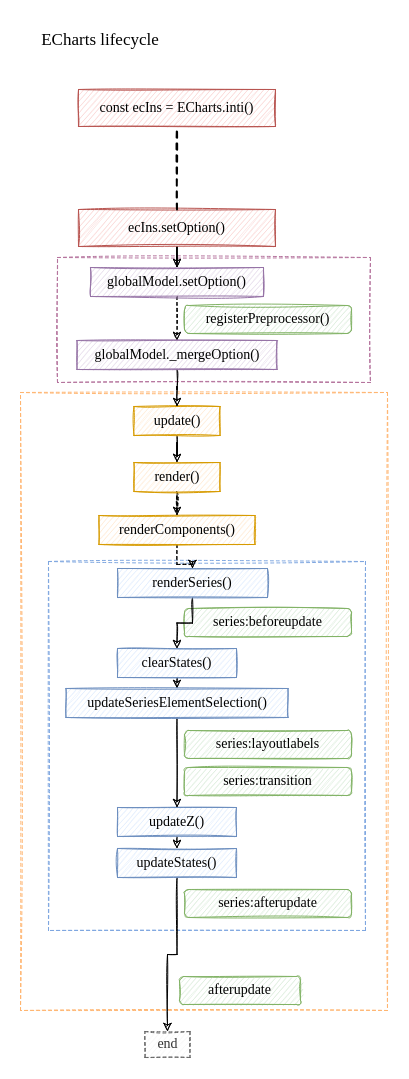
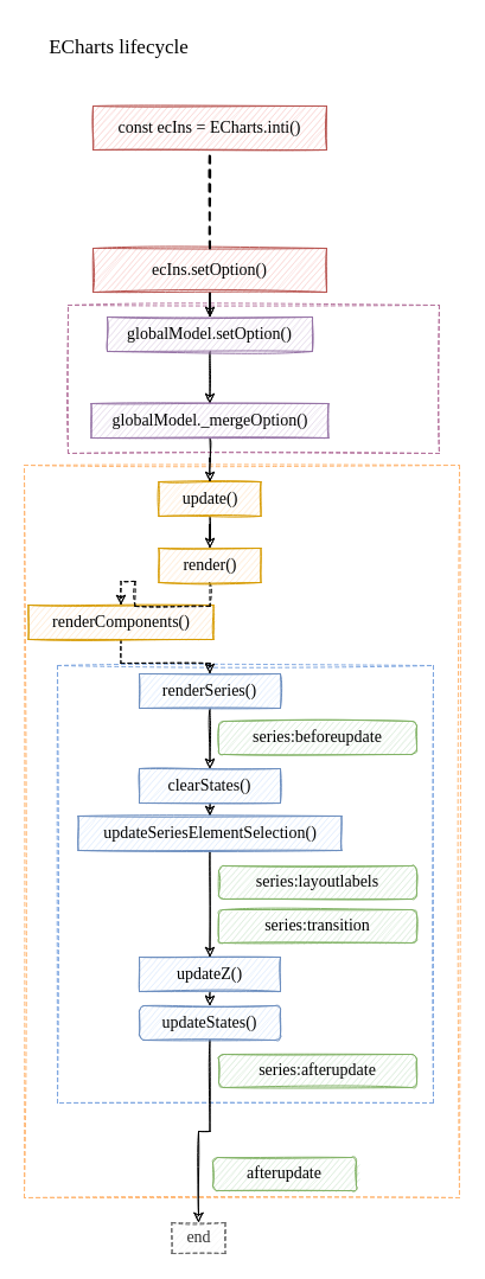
  <mxCell id="0" />
  <mxCell id="1" parent="0" />
  <mxCell id="2" value="" style="rounded=0;whiteSpace=wrap;html=1;shadow=0;glass=0;dashed=1;sketch=1;strokeColor=#B5739D;fontFamily=Comic Sans MS;fontSize=14;fillColor=none;" parent="1" vertex="1"><mxGeometry x="57" y="257" width="313" height="125" as="geometry" /></mxCell>
  <mxCell id="3" value="" style="rounded=0;whiteSpace=wrap;html=1;shadow=0;glass=0;dashed=1;sketch=1;strokeColor=#FFB570;fontFamily=Comic Sans MS;fontSize=14;fillColor=none;" parent="1" vertex="1"><mxGeometry x="20" y="392" width="367" height="618" as="geometry" /></mxCell>
  <mxCell id="4" value="" style="rounded=0;whiteSpace=wrap;html=1;shadow=0;glass=0;sketch=1;fontFamily=Comic Sans MS;fontSize=14;fillColor=none;dashed=1;strokeColor=#7EA6E0;" parent="1" vertex="1"><mxGeometry x="48" y="561" width="317" height="369" as="geometry" /></mxCell>
  <mxCell id="5" value="const ecIns = ECharts.inti()" style="rounded=0;whiteSpace=wrap;html=1;fontFamily=Comic Sans MS;sketch=1;fillColor=#f8cecc;strokeColor=#b85450;fontSize=14;" parent="1" vertex="1"><mxGeometry x="78" y="89" width="197" height="37" as="geometry" /></mxCell>
  <mxCell id="6" value="ECharts lifecycle" style="text;html=1;strokeColor=none;fillColor=none;align=center;verticalAlign=middle;whiteSpace=wrap;rounded=0;fontFamily=Comic Sans MS;fontSize=17;sketch=1;" parent="1" vertex="1"><mxGeometry x="20" y="20" width="160" height="39" as="geometry" /></mxCell>
  <mxCell id="7" value="series:beforeupdate" style="rounded=1;whiteSpace=wrap;html=1;sketch=1;fontFamily=Comic Sans MS;fontSize=14;fillColor=#d5e8d4;strokeColor=#82b366;" parent="1" vertex="1"><mxGeometry x="184" y="608" width="167" height="28" as="geometry" /></mxCell>
  <mxCell id="8" value="series:layoutlabels" style="rounded=1;whiteSpace=wrap;html=1;sketch=1;fontFamily=Comic Sans MS;fontSize=14;fillColor=#d5e8d4;strokeColor=#82b366;" parent="1" vertex="1"><mxGeometry x="184" y="730" width="167" height="28" as="geometry" /></mxCell>
  <mxCell id="9" value="series:transition" style="rounded=1;whiteSpace=wrap;html=1;sketch=1;fontFamily=Comic Sans MS;fontSize=14;fillColor=#d5e8d4;strokeColor=#82b366;" parent="1" vertex="1"><mxGeometry x="184" y="767" width="167" height="28" as="geometry" /></mxCell>
  <mxCell id="10" value="series:afterupdate" style="rounded=1;whiteSpace=wrap;html=1;sketch=1;fontFamily=Comic Sans MS;fontSize=14;fillColor=#d5e8d4;strokeColor=#82b366;" parent="1" vertex="1"><mxGeometry x="184" y="889" width="167" height="28" as="geometry" /></mxCell>
  <mxCell id="11" value="afterupdate" style="rounded=1;whiteSpace=wrap;html=1;sketch=1;fontFamily=Comic Sans MS;fontSize=14;fillColor=#d5e8d4;strokeColor=#82b366;" parent="1" vertex="1"><mxGeometry x="179" y="976" width="121" height="28" as="geometry" /></mxCell>
  <mxCell id="12" style="edgeStyle=orthogonalEdgeStyle;rounded=0;orthogonalLoop=1;jettySize=auto;html=1;entryX=0.5;entryY=0;entryDx=0;entryDy=0;fontFamily=Comic Sans MS;fontSize=14;sketch=1;" parent="1" source="13" target="33" edge="1"><mxGeometry relative="1" as="geometry" /></mxCell>
  <mxCell id="13" value="ecIns.setOption()" style="rounded=0;whiteSpace=wrap;html=1;fontFamily=Comic Sans MS;sketch=1;fillColor=#f8cecc;strokeColor=#b85450;fontSize=14;" parent="1" vertex="1"><mxGeometry x="78" y="209" width="197" height="37" as="geometry" /></mxCell>
  <mxCell id="14" style="edgeStyle=orthogonalEdgeStyle;rounded=0;orthogonalLoop=1;jettySize=auto;html=1;entryX=0.5;entryY=0;entryDx=0;entryDy=0;fontFamily=Comic Sans MS;fontSize=14;sketch=1;" parent="1" source="15" target="21" edge="1"><mxGeometry relative="1" as="geometry" /></mxCell>
  <mxCell id="15" value="update()" style="rounded=0;whiteSpace=wrap;html=1;shadow=0;glass=0;sketch=1;fontFamily=Comic Sans MS;fontSize=14;fillColor=#ffe6cc;strokeColor=#d79b00;" parent="1" vertex="1"><mxGeometry x="133.5" y="406" width="86" height="29" as="geometry" /></mxCell>
  <mxCell id="16" style="edgeStyle=orthogonalEdgeStyle;rounded=0;orthogonalLoop=1;jettySize=auto;html=1;entryX=0.5;entryY=0;entryDx=0;entryDy=0;fontFamily=Comic Sans MS;fontSize=14;sketch=1;" parent="1" source="17" target="28" edge="1"><mxGeometry relative="1" as="geometry" /></mxCell>
- <mxCell id="17" value="renderSeries()" style="rounded=0;whiteSpace=wrap;html=1;shadow=0;glass=0;sketch=1;fontFamily=Comic Sans MS;fontSize=14;fillColor=#dae8fc;strokeColor=#6c8ebf;" parent="1" vertex="1"><mxGeometry x="117" y="568" width="150" height="29" as="geometry" /></mxCell>
+ <mxCell id="17" value="renderSeries()" style="rounded=0;whiteSpace=wrap;html=1;shadow=0;glass=0;sketch=1;fontFamily=Comic Sans MS;fontSize=14;fillColor=#dae8fc;strokeColor=#6c8ebf;" parent="1" vertex="1"><mxGeometry x="117" y="568" width="119" height="29" as="geometry" /></mxCell>
  <mxCell id="18" style="edgeStyle=orthogonalEdgeStyle;rounded=0;orthogonalLoop=1;jettySize=auto;html=1;entryX=0.5;entryY=0;entryDx=0;entryDy=0;dashed=1;fontFamily=Comic Sans MS;fontSize=14;sketch=1;" parent="1" source="19" target="17" edge="1"><mxGeometry relative="1" as="geometry" /></mxCell>
- <mxCell id="19" value="renderComponents()" style="rounded=0;whiteSpace=wrap;html=1;shadow=0;glass=0;sketch=1;fontFamily=Comic Sans MS;fontSize=14;fillColor=#ffe6cc;strokeColor=#d79b00;" parent="1" vertex="1"><mxGeometry x="98.5" y="515" width="156" height="29" as="geometry" /></mxCell>
+ <mxCell id="19" value="renderComponents()" style="rounded=0;whiteSpace=wrap;html=1;shadow=0;glass=0;sketch=1;fontFamily=Comic Sans MS;fontSize=14;fillColor=#ffe6cc;strokeColor=#d79b00;" parent="1" vertex="1"><mxGeometry x="23.5" y="510" width="156" height="29" as="geometry" /></mxCell>
  <mxCell id="20" style="edgeStyle=orthogonalEdgeStyle;rounded=0;orthogonalLoop=1;jettySize=auto;html=1;entryX=0.5;entryY=0;entryDx=0;entryDy=0;dashed=1;fontFamily=Comic Sans MS;fontSize=14;sketch=1;" parent="1" source="21" target="19" edge="1"><mxGeometry relative="1" as="geometry" /></mxCell>
  <mxCell id="21" value="render()" style="rounded=0;whiteSpace=wrap;html=1;shadow=0;glass=0;sketch=1;fontFamily=Comic Sans MS;fontSize=14;fillColor=#ffe6cc;strokeColor=#d79b00;" parent="1" vertex="1"><mxGeometry x="133.5" y="462" width="86" height="29" as="geometry" /></mxCell>
  <mxCell id="22" value="" style="endArrow=none;dashed=1;html=1;strokeWidth=2;rounded=0;fontFamily=Comic Sans MS;fontSize=14;entryX=0.5;entryY=1;entryDx=0;entryDy=0;exitX=0.5;exitY=0;exitDx=0;exitDy=0;sketch=1;" parent="1" source="13" target="5" edge="1"><mxGeometry width="50" height="50" relative="1" as="geometry"><mxPoint x="16" y="198" as="sourcePoint" /><mxPoint x="66" y="148" as="targetPoint" /></mxGeometry></mxCell>
  <mxCell id="23" style="edgeStyle=orthogonalEdgeStyle;rounded=0;orthogonalLoop=1;jettySize=auto;html=1;exitX=0.5;exitY=1;exitDx=0;exitDy=0;entryX=0.5;entryY=0;entryDx=0;entryDy=0;fontFamily=Comic Sans MS;fontSize=14;sketch=1;" parent="1" source="24" target="31" edge="1"><mxGeometry relative="1" as="geometry" /></mxCell>
- <mxCell id="24" value="updateStates()" style="rounded=0;whiteSpace=wrap;html=1;shadow=0;glass=0;sketch=1;fontFamily=Comic Sans MS;fontSize=14;fillColor=#dae8fc;strokeColor=#6c8ebf;" parent="1" vertex="1"><mxGeometry x="117" y="848" width="119" height="29" as="geometry" /></mxCell>
+ <mxCell id="24" value="updateStates()" style="whiteSpace=wrap;html=1;shadow=0;glass=0;sketch=1;fontFamily=Comic Sans MS;fontSize=14;fillColor=#dae8fc;strokeColor=#6c8ebf;rounded=1;" parent="1" vertex="1"><mxGeometry x="117" y="848" width="119" height="29" as="geometry" /></mxCell>
  <mxCell id="25" style="edgeStyle=orthogonalEdgeStyle;rounded=0;orthogonalLoop=1;jettySize=auto;html=1;exitX=0.5;exitY=1;exitDx=0;exitDy=0;entryX=0.5;entryY=0;entryDx=0;entryDy=0;fontFamily=Comic Sans MS;fontSize=14;sketch=1;" parent="1" source="26" target="24" edge="1"><mxGeometry relative="1" as="geometry" /></mxCell>
  <mxCell id="26" value="updateZ()" style="rounded=0;whiteSpace=wrap;html=1;shadow=0;glass=0;sketch=1;fontFamily=Comic Sans MS;fontSize=14;fillColor=#dae8fc;strokeColor=#6c8ebf;" parent="1" vertex="1"><mxGeometry x="117" y="807" width="119" height="29" as="geometry" /></mxCell>
  <mxCell id="27" style="edgeStyle=orthogonalEdgeStyle;rounded=0;orthogonalLoop=1;jettySize=auto;html=1;exitX=0.5;exitY=1;exitDx=0;exitDy=0;entryX=0.5;entryY=0;entryDx=0;entryDy=0;fontFamily=Comic Sans MS;fontSize=14;sketch=1;" parent="1" source="28" target="30" edge="1"><mxGeometry relative="1" as="geometry" /></mxCell>
  <mxCell id="28" value="clearStates()" style="rounded=0;whiteSpace=wrap;html=1;shadow=0;glass=0;sketch=1;fontFamily=Comic Sans MS;fontSize=14;fillColor=#dae8fc;strokeColor=#6c8ebf;" parent="1" vertex="1"><mxGeometry x="117" y="648" width="119" height="29" as="geometry" /></mxCell>
  <mxCell id="29" style="edgeStyle=orthogonalEdgeStyle;rounded=0;orthogonalLoop=1;jettySize=auto;html=1;exitX=0.5;exitY=1;exitDx=0;exitDy=0;entryX=0.5;entryY=0;entryDx=0;entryDy=0;fontFamily=Comic Sans MS;fontSize=14;sketch=1;" parent="1" source="30" target="26" edge="1"><mxGeometry relative="1" as="geometry" /></mxCell>
  <mxCell id="30" value="updateSeriesElementSelection()" style="rounded=0;whiteSpace=wrap;html=1;shadow=0;glass=0;sketch=1;fontFamily=Comic Sans MS;fontSize=14;fillColor=#dae8fc;strokeColor=#6c8ebf;" parent="1" vertex="1"><mxGeometry x="65.5" y="688" width="222" height="29" as="geometry" /></mxCell>
  <mxCell id="31" value="end" style="rounded=0;whiteSpace=wrap;html=1;shadow=0;glass=0;dashed=1;sketch=1;strokeColor=#666666;fontFamily=Comic Sans MS;fontSize=14;fillColor=#f5f5f5;fontColor=#333333;" parent="1" vertex="1"><mxGeometry x="144.5" y="1031" width="45" height="26" as="geometry" /></mxCell>
- <mxCell id="32" style="edgeStyle=orthogonalEdgeStyle;rounded=0;orthogonalLoop=1;jettySize=auto;html=1;entryX=0.5;entryY=0;entryDx=0;entryDy=0;fontFamily=Comic Sans MS;fontSize=14;sketch=1;dashed=1;" parent="1" source="33" target="35" edge="1"><mxGeometry relative="1" as="geometry" /></mxCell>
+ <mxCell id="32" style="edgeStyle=orthogonalEdgeStyle;rounded=0;orthogonalLoop=1;jettySize=auto;html=1;entryX=0.5;entryY=0;entryDx=0;entryDy=0;fontFamily=Comic Sans MS;fontSize=14;sketch=1;" parent="1" source="33" target="35" edge="1"><mxGeometry relative="1" as="geometry" /></mxCell>
  <mxCell id="33" value="globalModel.setOption()" style="rounded=0;whiteSpace=wrap;html=1;shadow=0;glass=0;sketch=1;fontFamily=Comic Sans MS;fontSize=14;fillColor=#e1d5e7;strokeColor=#9673a6;" parent="1" vertex="1"><mxGeometry x="90" y="267" width="173" height="29" as="geometry" /></mxCell>
  <mxCell id="34" style="edgeStyle=orthogonalEdgeStyle;rounded=0;orthogonalLoop=1;jettySize=auto;html=1;entryX=0.5;entryY=0;entryDx=0;entryDy=0;fontFamily=Comic Sans MS;fontSize=14;sketch=1;" parent="1" source="35" target="15" edge="1"><mxGeometry relative="1" as="geometry" /></mxCell>
  <mxCell id="35" value="globalModel._mergeOption()" style="rounded=0;whiteSpace=wrap;html=1;shadow=0;glass=0;sketch=1;fontFamily=Comic Sans MS;fontSize=14;fillColor=#e1d5e7;strokeColor=#9673a6;" parent="1" vertex="1"><mxGeometry x="76.5" y="340" width="200" height="29" as="geometry" /></mxCell>
- <mxCell id="36" value="registerPreprocessor()" style="rounded=1;whiteSpace=wrap;html=1;sketch=1;fontFamily=Comic Sans MS;fontSize=14;fillColor=#d5e8d4;strokeColor=#82b366;" parent="1" vertex="1"><mxGeometry x="184" y="305" width="167" height="28" as="geometry" /></mxCell>
